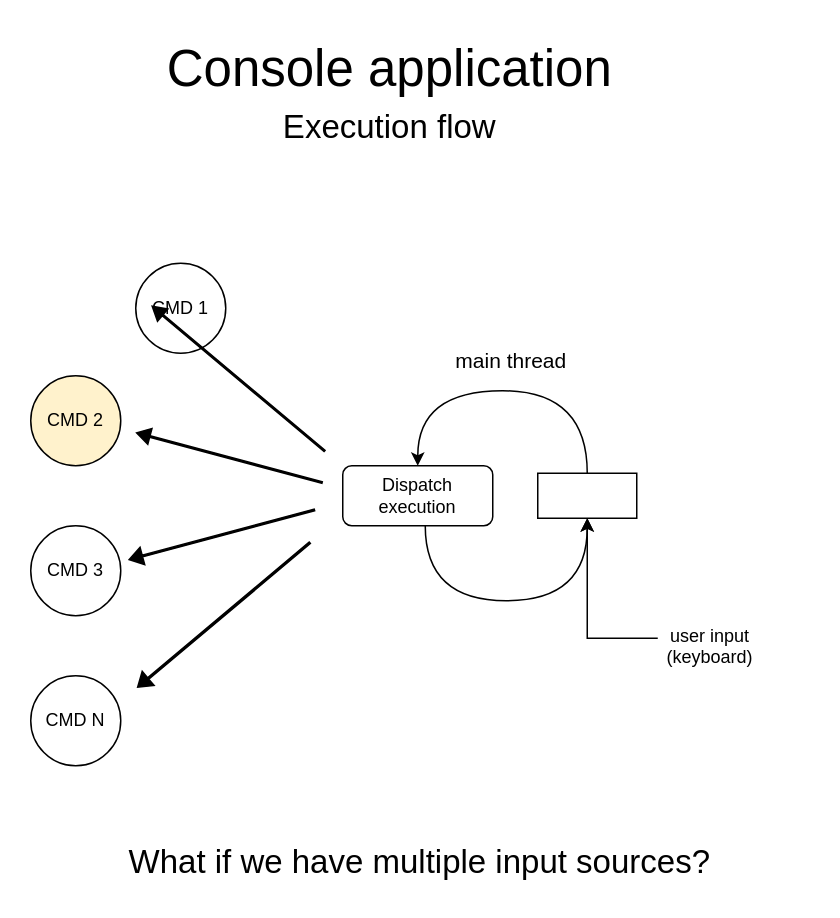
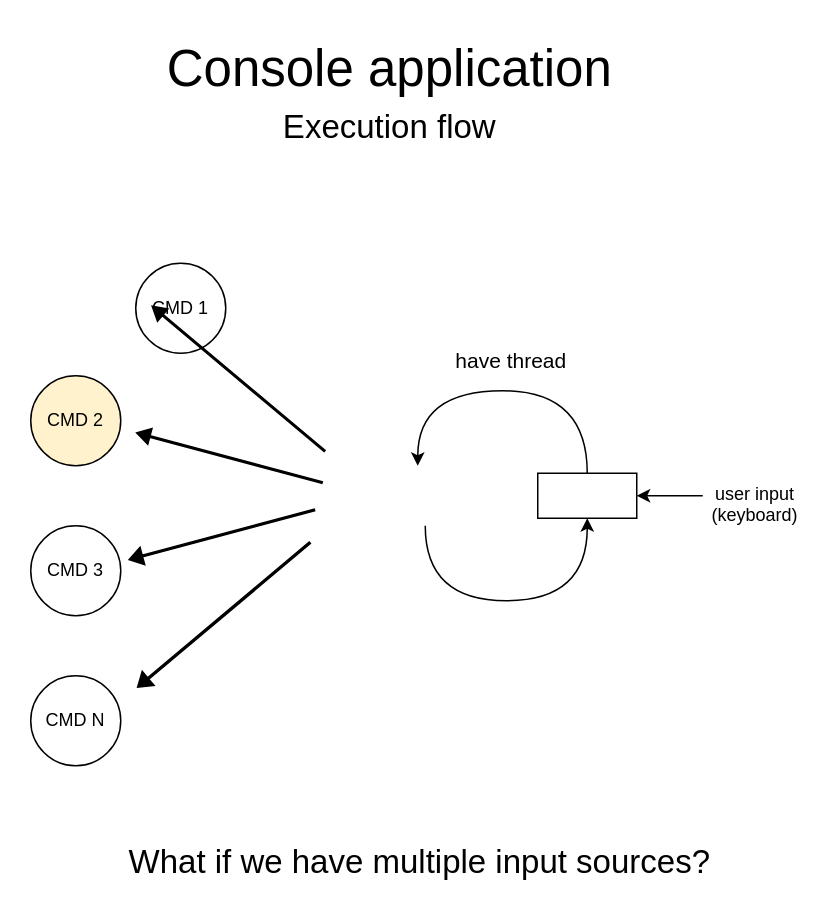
  <mxCell id="0" />
  <mxCell id="1" parent="0" />
  <mxCell id="2" value="Console application" style="text;html=1;align=center;verticalAlign=middle;resizable=0;points=[];autosize=1;strokeColor=none;fillColor=none;fontSize=34;" parent="1" vertex="1"><mxGeometry x="104" y="20" width="310" height="50" as="geometry" /></mxCell>
  <mxCell id="3" value="" style="group" parent="1" vertex="1" connectable="0"><mxGeometry x="20" y="150" width="518" height="360" as="geometry" /></mxCell>
  <mxCell id="4" value="" style="rounded=0;whiteSpace=wrap;html=1;" parent="3" vertex="1"><mxGeometry x="338" y="165" width="66" height="30" as="geometry" /></mxCell>
  <mxCell id="5" value="" style="edgeStyle=orthogonalEdgeStyle;rounded=0;orthogonalLoop=1;jettySize=auto;html=1;" parent="3" source="6" target="4" edge="1"><mxGeometry relative="1" as="geometry" /></mxCell>
- <mxCell id="6" value="user input&#10;(keyboard)" style="text;strokeColor=none;fillColor=none;align=center;verticalAlign=top;spacingLeft=4;spacingRight=4;overflow=hidden;points=[[0,0.5],[1,0.5]];portConstraint=eastwest;rotatable=0;" parent="3" vertex="1"><mxGeometry x="418" y="260" width="70" height="30" as="geometry" /></mxCell>
+ <mxCell id="6" value="user input&#10;(keyboard)" style="text;strokeColor=none;fillColor=none;align=center;verticalAlign=top;spacingLeft=4;spacingRight=4;overflow=hidden;points=[[0,0.5],[1,0.5]];portConstraint=eastwest;rotatable=0;" parent="3" vertex="1"><mxGeometry x="448" y="165" width="70" height="30" as="geometry" /></mxCell>
  <mxCell id="7" value="CMD 1" style="ellipse;whiteSpace=wrap;html=1;aspect=fixed;" parent="3" vertex="1"><mxGeometry x="70" y="25" width="60" height="60" as="geometry" /></mxCell>
  <mxCell id="8" value="CMD 2" style="ellipse;whiteSpace=wrap;html=1;aspect=fixed;fillColor=#fff2cc;" parent="3" vertex="1"><mxGeometry y="100" width="60" height="60" as="geometry" /></mxCell>
  <mxCell id="9" value="CMD 3" style="ellipse;whiteSpace=wrap;html=1;aspect=fixed;" parent="3" vertex="1"><mxGeometry y="200" width="60" height="60" as="geometry" /></mxCell>
  <mxCell id="10" value="CMD N" style="ellipse;whiteSpace=wrap;html=1;aspect=fixed;" parent="3" vertex="1"><mxGeometry y="300" width="60" height="60" as="geometry" /></mxCell>
- <mxCell id="11" value="Dispatch&lt;br&gt;execution" style="rounded=1;whiteSpace=wrap;html=1;fontSize=12;align=center;" parent="3" vertex="1"><mxGeometry x="208" y="160" width="100" height="40" as="geometry" /></mxCell>
  <mxCell id="12" value="" style="html=1;shadow=0;dashed=0;align=center;verticalAlign=middle;shape=mxgraph.arrows2.arrow;dy=0.9;dx=9.14;notch=0;fontSize=12;rotation=-140;labelBackgroundColor=#000000;labelBorderColor=#000000;fillColor=#000000;" parent="3" vertex="1"><mxGeometry x="63.41" y="96.53" width="150" height="10.75" as="geometry" /></mxCell>
  <mxCell id="13" value="" style="html=1;shadow=0;dashed=0;align=center;verticalAlign=middle;shape=mxgraph.arrows2.arrow;dy=0.9;dx=9.14;notch=0;fontSize=12;rotation=-165;labelBackgroundColor=#000000;labelBorderColor=#000000;fillColor=#000000;" parent="3" vertex="1"><mxGeometry x="68.41" y="149.25" width="128" height="10.75" as="geometry" /></mxCell>
  <mxCell id="14" value="" style="html=1;shadow=0;dashed=0;align=center;verticalAlign=middle;shape=mxgraph.arrows2.arrow;dy=0.9;dx=9.14;notch=0;fontSize=12;rotation=-195;labelBackgroundColor=#000000;labelBorderColor=#000000;fillColor=#000000;" parent="3" vertex="1"><mxGeometry x="63.41" y="200" width="127.9" height="12" as="geometry" /></mxCell>
  <mxCell id="15" value="" style="html=1;shadow=0;dashed=0;align=center;verticalAlign=middle;shape=mxgraph.arrows2.arrow;dy=0.9;dx=9.14;notch=0;fontSize=12;rotation=-220;labelBackgroundColor=#000000;labelBorderColor=#000000;fillColor=#000000;" parent="3" vertex="1"><mxGeometry x="53.76" y="253.34" width="149.79" height="12.33" as="geometry" /></mxCell>
  <mxCell id="16" value="" style="curved=1;endArrow=classic;html=1;rounded=0;fontSize=12;edgeStyle=orthogonalEdgeStyle;" parent="3" source="4" edge="1"><mxGeometry width="50" height="50" relative="1" as="geometry"><mxPoint x="399" y="150" as="sourcePoint" /><mxPoint x="258" y="160" as="targetPoint" /><Array as="points"><mxPoint x="371" y="110" /><mxPoint x="258" y="110" /></Array></mxGeometry></mxCell>
  <mxCell id="17" value="" style="curved=1;endArrow=none;html=1;rounded=0;fontSize=12;edgeStyle=orthogonalEdgeStyle;startArrow=classic;startFill=1;endFill=0;" parent="3" source="4" edge="1"><mxGeometry width="50" height="50" relative="1" as="geometry"><mxPoint x="378" y="210" as="sourcePoint" /><mxPoint x="263" y="200" as="targetPoint" /><Array as="points"><mxPoint x="371" y="250" /><mxPoint x="263" y="250" /></Array></mxGeometry></mxCell>
- <mxCell id="18" value="main thread" style="text;html=1;align=center;verticalAlign=middle;resizable=0;points=[];autosize=1;strokeColor=none;fillColor=none;fontSize=14;" parent="3" vertex="1"><mxGeometry x="275" y="80" width="90" height="20" as="geometry" /></mxCell>
+ <mxCell id="18" value="have thread" style="text;html=1;align=center;verticalAlign=middle;resizable=0;points=[];autosize=1;strokeColor=none;fillColor=none;fontSize=14;" parent="3" vertex="1"><mxGeometry x="275" y="80" width="90" height="20" as="geometry" /></mxCell>
  <mxCell id="19" value="Execution flow" style="text;html=1;align=center;verticalAlign=middle;resizable=0;points=[];autosize=1;strokeColor=none;fillColor=none;fontSize=22;" parent="1" vertex="1"><mxGeometry x="179" y="70" width="160" height="30" as="geometry" /></mxCell>
  <mxCell id="20" value="What if we have multiple input sources?" style="text;html=1;align=center;verticalAlign=middle;resizable=0;points=[];autosize=1;strokeColor=none;fillColor=none;fontSize=22;" parent="1" vertex="1"><mxGeometry x="79" y="560" width="400" height="30" as="geometry" /></mxCell>
